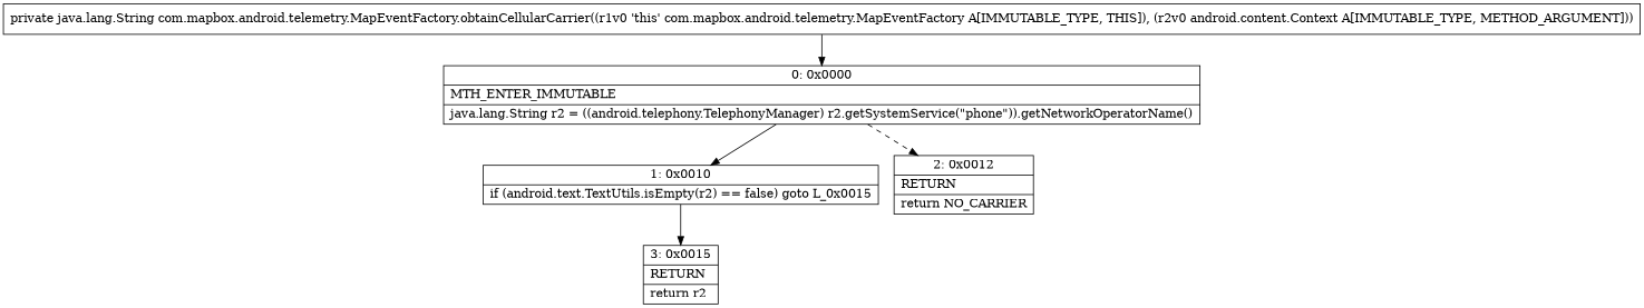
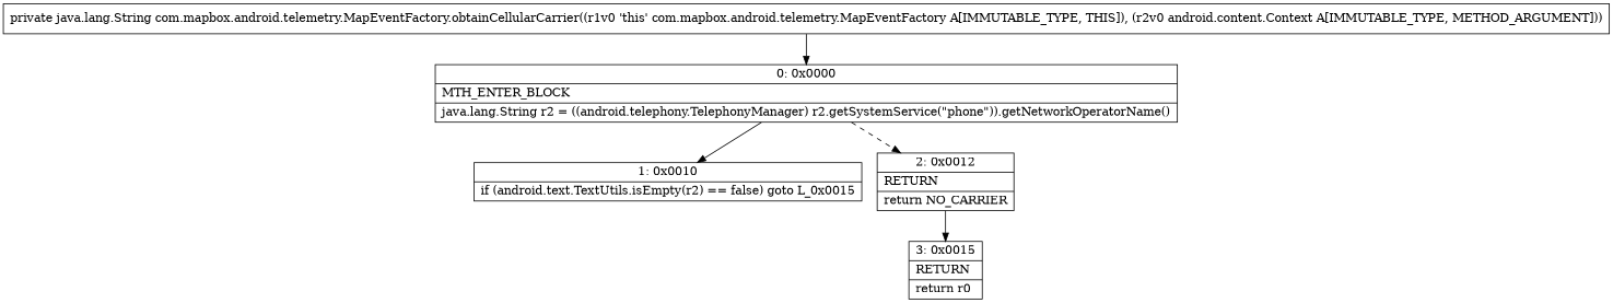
  digraph {
    node [shape=record]
-   n1 [label="{0\:\ 0x0000|MTH_ENTER_IMMUTABLE\l|java.lang.String r2 = ((android.telephony.TelephonyManager) r2.getSystemService(\"phone\")).getNetworkOperatorName()\l}"]
+   n1 [label="{0\:\ 0x0000|MTH_ENTER_BLOCK\l|java.lang.String r2 = ((android.telephony.TelephonyManager) r2.getSystemService(\"phone\")).getNetworkOperatorName()\l}"]
    n2 [label="{1\:\ 0x0010|if (android.text.TextUtils.isEmpty(r2) == false) goto L_0x0015\l}"]
    n3 [label="{2\:\ 0x0012|RETURN\l|return NO_CARRIER\l}"]
-   n4 [label="{3\:\ 0x0015|RETURN\l|return r2\l}"]
+   n4 [label="{3\:\ 0x0015|RETURN\l|return r0\l}"]
    n5 [label="{private java.lang.String com.mapbox.android.telemetry.MapEventFactory.obtainCellularCarrier((r1v0 'this' com.mapbox.android.telemetry.MapEventFactory A[IMMUTABLE_TYPE, THIS]), (r2v0 android.content.Context A[IMMUTABLE_TYPE, METHOD_ARGUMENT])) }"]
    n1 -> n2
    n1 -> n3 [style=dashed]
-   n2 -> n4
+   n3 -> n4
    n5 -> n1
  }
